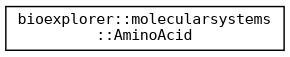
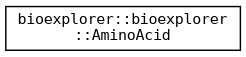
  digraph {
    rankdir=LR
    fontname="DejaVu Sans Mono"
-   n1 [color=black fillcolor=white fontname="DejaVu Sans Mono" fontsize=10 height=0.2 label="bioexplorer::molecularsystems\l::AminoAcid" shape=record style=filled width=0.4]
+   n1 [color=black fillcolor=white fontname="DejaVu Sans Mono" fontsize=10 height=0.2 label="bioexplorer::bioexplorer\l::AminoAcid" shape=record style=filled width=0.4]
  }
